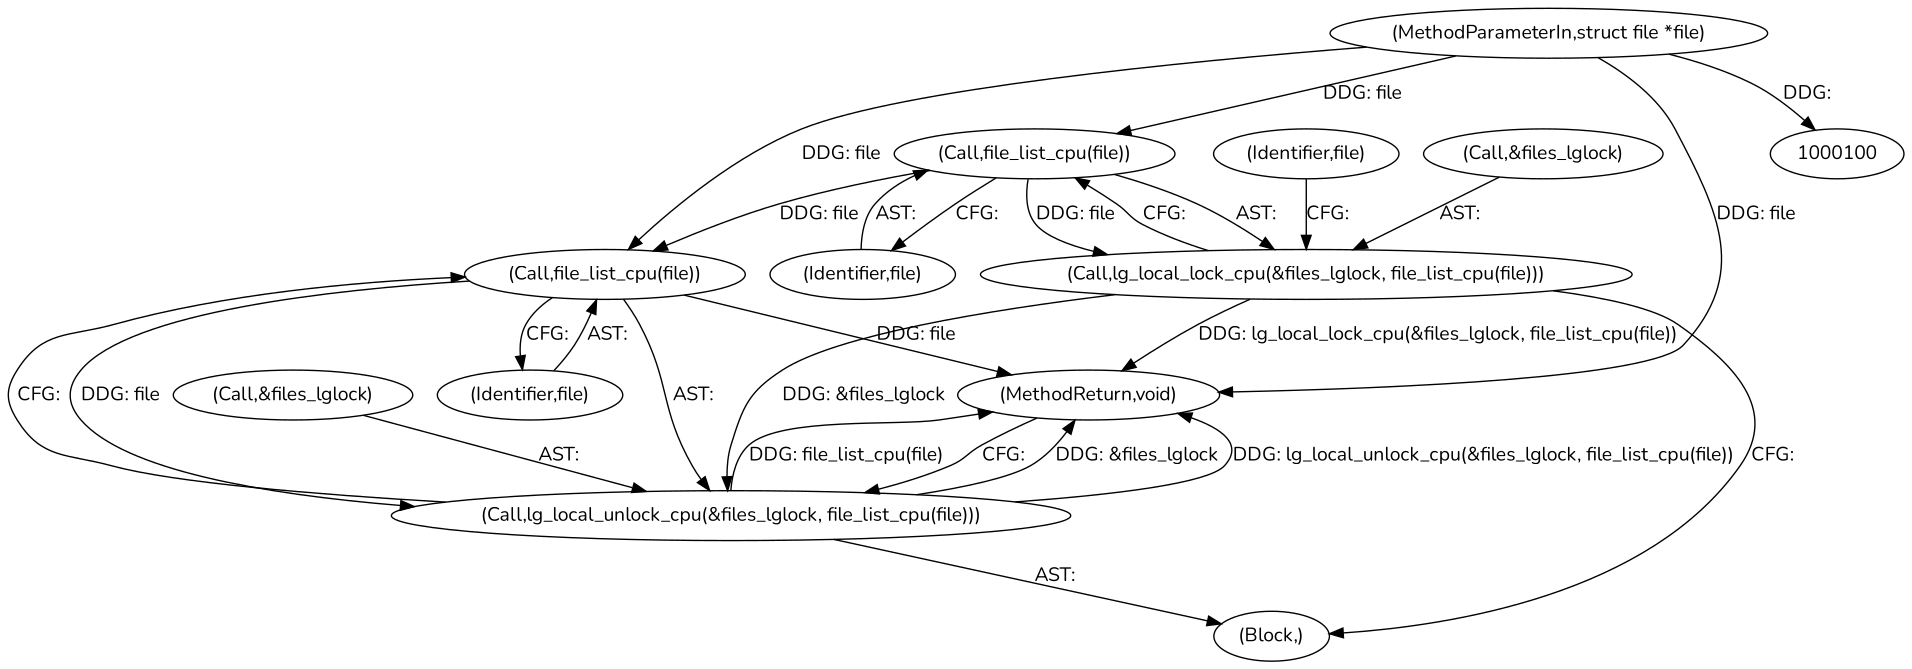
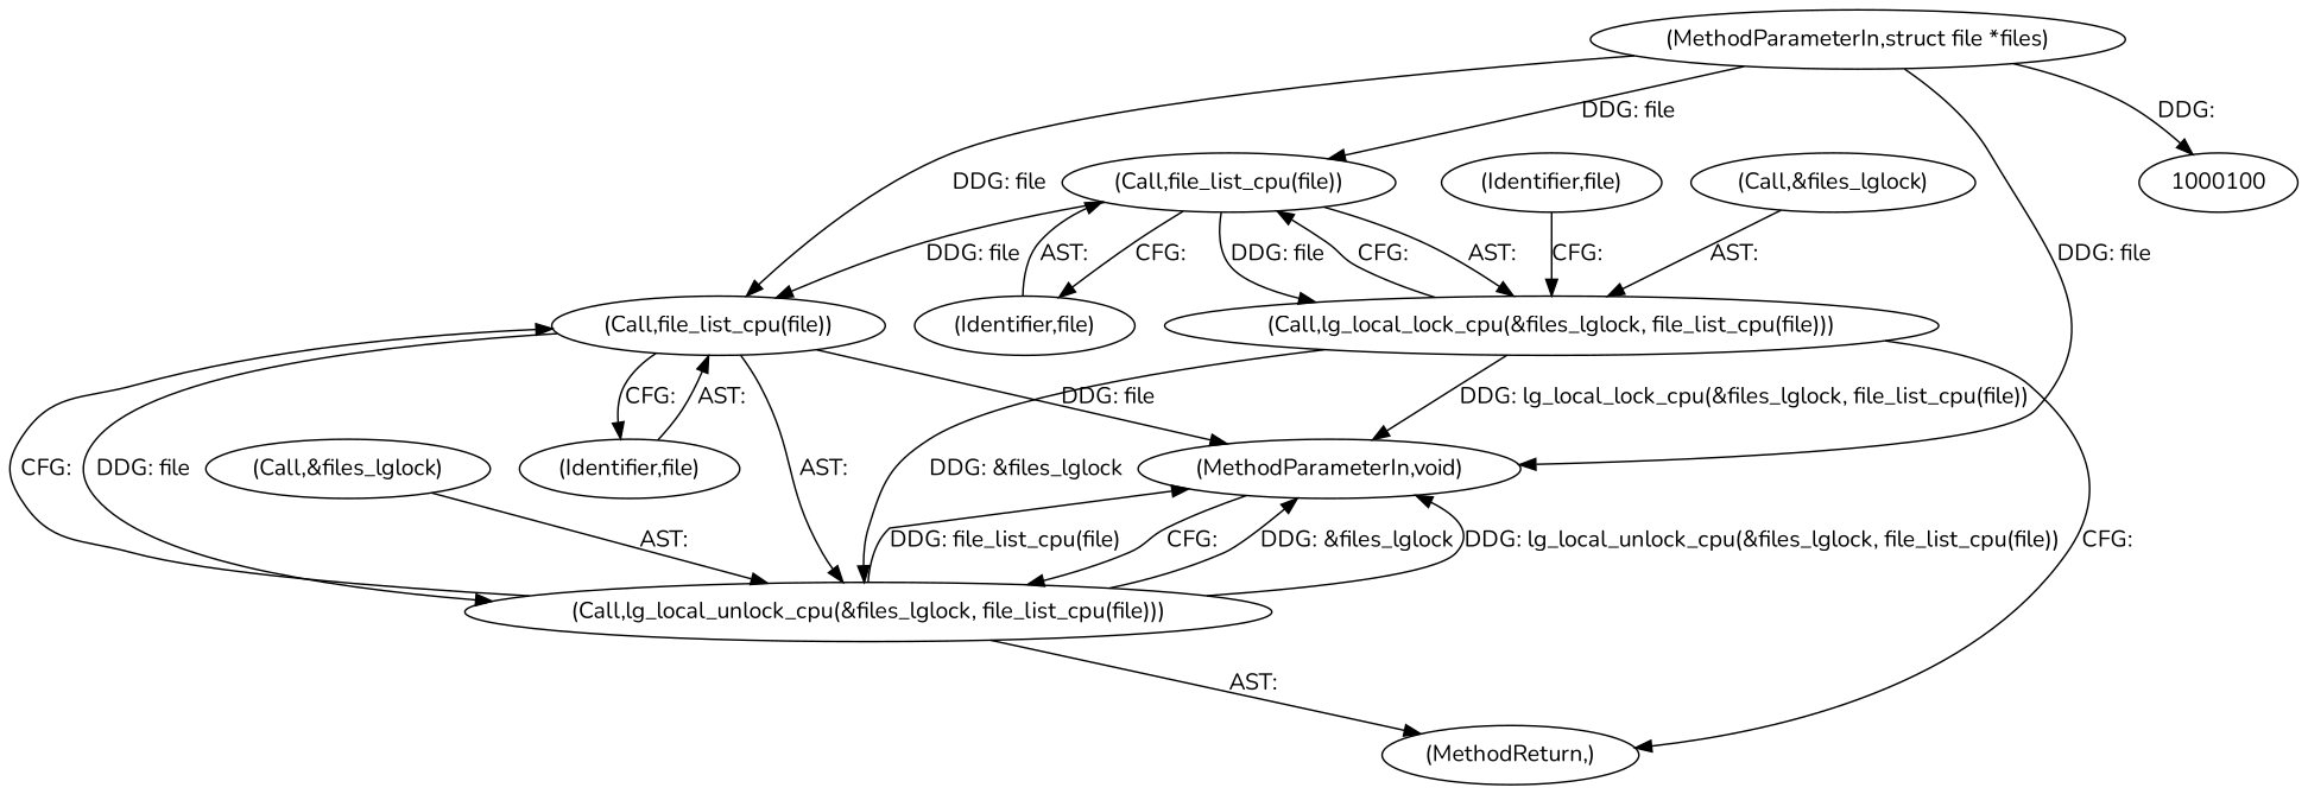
  digraph {
    fontname=Nunito
    node [fontname=Nunito]
    edge [fontname=Nunito]
-   n1 [label="(MethodParameterIn,struct file *file)"]
+   n1 [label="(MethodParameterIn,struct file *files)"]
    n2 [label="(Call,file_list_cpu(file))"]
    n3 [label="(Call,file_list_cpu(file))"]
-   n4 [label="(MethodReturn,void)"]
+   n4 [label="(MethodParameterIn,void)"]
    1000100
    n6 [label="(Call,lg_local_lock_cpu(&files_lglock, file_list_cpu(file)))"]
    n7 [label="(Identifier,file)"]
    n8 [label="(Call,lg_local_unlock_cpu(&files_lglock, file_list_cpu(file)))"]
    n9 [label="(Identifier,file)"]
-   n10 [label="(Block,)"]
+   n10 [label="(MethodReturn,)"]
    n11 [label="(Call,&files_lglock)"]
    n12 [label="(Identifier,file)"]
    n13 [label="(Call,&files_lglock)"]
    n1 -> n2 [label="DDG: file"]
    n1 -> n3 [label="DDG: file"]
    n1 -> n4 [label="DDG: file"]
    n1 -> 1000100 [label="DDG: "]
    n2 -> n3 [label="DDG: file"]
    n2 -> n6 [label="AST: "]
    n2 -> n6 [label="DDG: file"]
    n2 -> n7 [label="CFG: "]
    n3 -> n4 [label="DDG: file"]
    n3 -> n8 [label="AST: "]
    n3 -> n8 [label="DDG: file"]
    n3 -> n9 [label="CFG: "]
    n4 -> n8 [label="CFG: "]
    n6 -> n2 [label="CFG: "]
    n6 -> n4 [label="DDG: lg_local_lock_cpu(&files_lglock, file_list_cpu(file))"]
    n6 -> n8 [label="DDG: &files_lglock"]
    n6 -> n10 [label="CFG: "]
    n7 -> n2 [label="AST: "]
    n8 -> n3 [label="CFG: "]
    n8 -> n4 [label="DDG: &files_lglock"]
    n8 -> n4 [label="DDG: lg_local_unlock_cpu(&files_lglock, file_list_cpu(file))"]
    n8 -> n4 [label="DDG: file_list_cpu(file)"]
    n8 -> n10 [label="AST: "]
    n9 -> n3 [label="AST: "]
    n11 -> n6 [label="AST: "]
    n12 -> n6 [label="CFG: "]
    n13 -> n8 [label="AST: "]
  }
